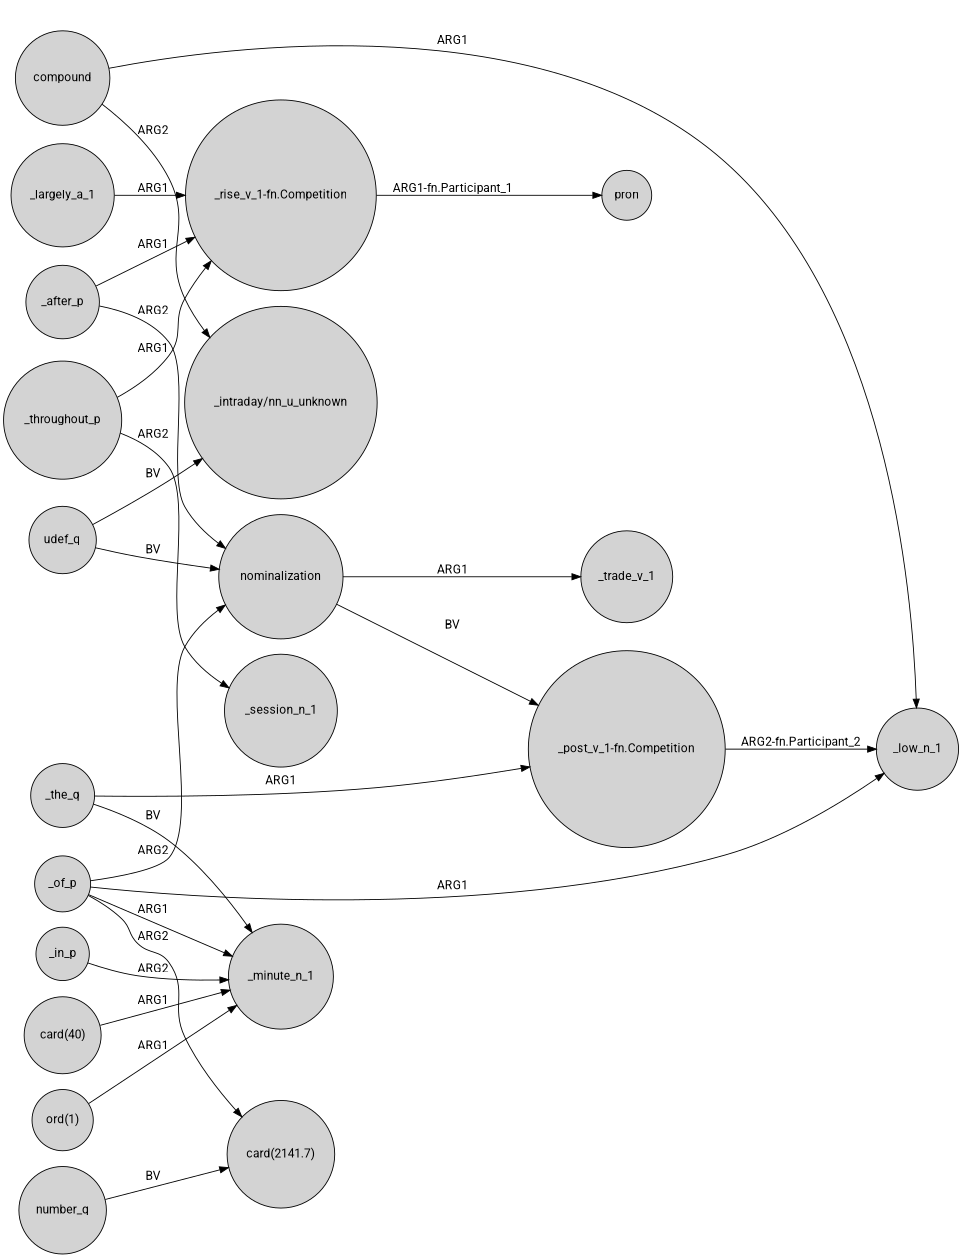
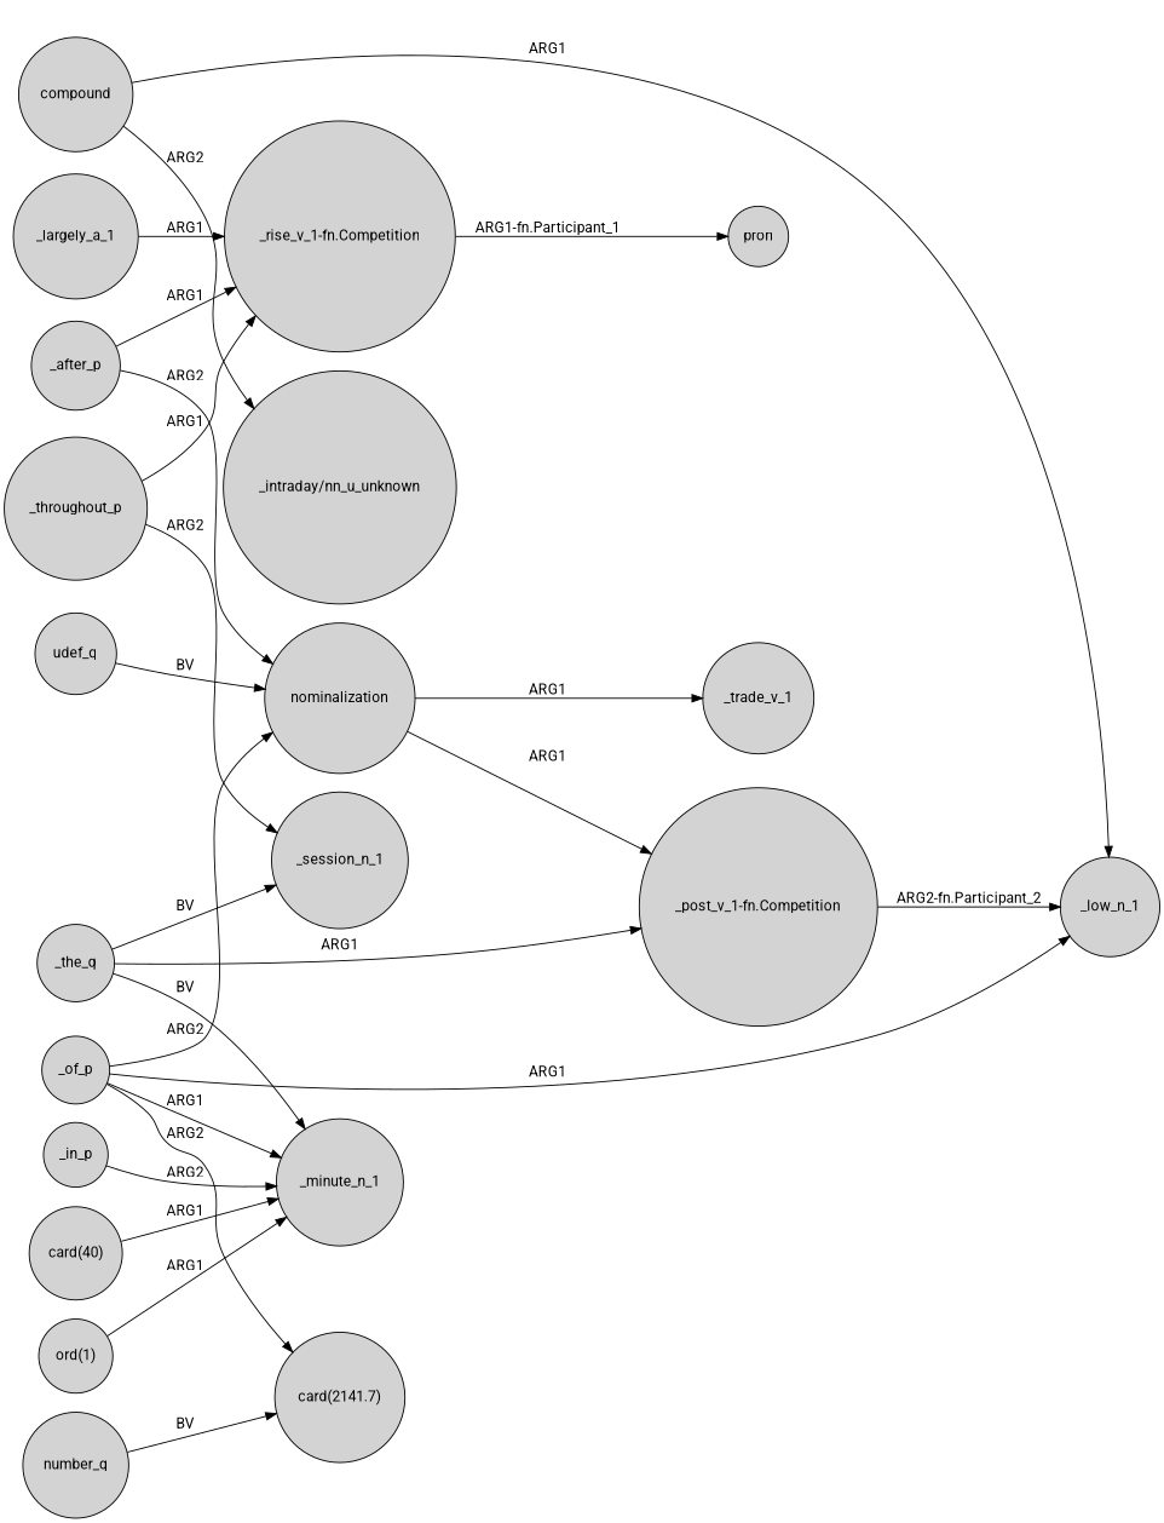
  digraph {
    fontname=Roboto
    rankdir=LR
    node [fontname=Roboto shape=circle style=filled]
    edge [fontname=Roboto]
    _after_p
    "_rise_v_1-fn.Competition"
    nominalization
    pron
    "_post_v_1-fn.Competition"
    _trade_v_1
    compound
    "_intraday/nn_u_unknown"
    _low_n_1
    udef_q
    _of_p
    _minute_n_1
    "card(2141.7)"
    _the_q
    _session_n_1
    _in_p
    number_q
    "card(40)"
    "ord(1)"
    _throughout_p
    _largely_a_1
    _after_p -> "_rise_v_1-fn.Competition" [label=ARG1]
    _after_p -> nominalization [label=ARG2]
    "_rise_v_1-fn.Competition" -> pron [label="ARG1-fn.Participant_1"]
-   nominalization -> "_post_v_1-fn.Competition" [label=BV]
+   nominalization -> "_post_v_1-fn.Competition" [label=ARG1]
    nominalization -> _trade_v_1 [label=ARG1]
    "_post_v_1-fn.Competition" -> _low_n_1 [label="ARG2-fn.Participant_2"]
    compound -> "_intraday/nn_u_unknown" [label=ARG2]
    compound -> _low_n_1 [label=ARG1]
    udef_q -> nominalization [label=BV]
-   udef_q -> "_intraday/nn_u_unknown" [label=BV]
    _of_p -> nominalization [label=ARG2]
    _of_p -> _low_n_1 [label=ARG1]
    _of_p -> _minute_n_1 [label=ARG1]
    _of_p -> "card(2141.7)" [label=ARG2]
    _the_q -> "_post_v_1-fn.Competition" [label=ARG1]
    _the_q -> _minute_n_1 [label=BV]
+   _the_q -> _session_n_1 [label=BV]
    _in_p -> _minute_n_1 [label=ARG2]
    number_q -> "card(2141.7)" [label=BV]
    "card(40)" -> _minute_n_1 [label=ARG1]
    "ord(1)" -> _minute_n_1 [label=ARG1]
    _throughout_p -> "_rise_v_1-fn.Competition" [label=ARG1]
    _throughout_p -> _session_n_1 [label=ARG2]
    _largely_a_1 -> "_rise_v_1-fn.Competition" [label=ARG1]
  }
